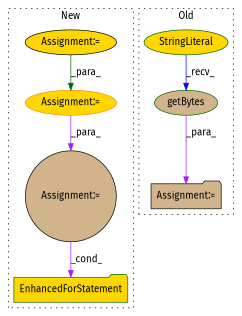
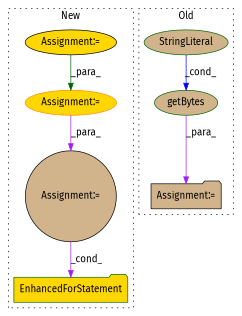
  digraph {
    fontname="Fira Sans"
    node [a=7 color=darkgreen fillcolor=tan fontname="Fira Sans" l="53,2" s="4342,4414" shape=ellipse style=filled]
    edge [color=purple fontname="Fira Sans"]
    n1 [a=70 fillcolor=gold label=EnhancedForStatement shape=folder]
    n2 [color=black fillcolor=gold l=1 label="Assignment:=" s=4274]
    n3 [color=darkorange fillcolor=gold l=1 label="Assignment:=" s=4327]
    n4 [color=black label="Assignment:=" shape=circle]
    n5 [a=32 l=10 label=getBytes s=2170]
-   n6 [a=45 fillcolor=gold l=2 label=StringLiteral s=2167]
+   n6 [a=45 l=2 label=StringLiteral s=2167]
    n7 [color=black l=2 label="Assignment:=" s=2297 shape=folder]
    subgraph cluster_1 {
      label=New
      style=dotted
      n1
      n2
      n3
      n4
    }
    subgraph cluster_2 {
      label=Old
      style=dotted
      n5
      n6
      n7
    }
    n2 -> n3 [color=darkgreen label=_para_]
    n3 -> n4 [label=_para_]
    n4 -> n1 [label=_cond_]
    n5 -> n7 [label=_para_]
-   n6 -> n5 [color=blue label=_recv_]
+   n6 -> n5 [color=blue label=_cond_]
  }
